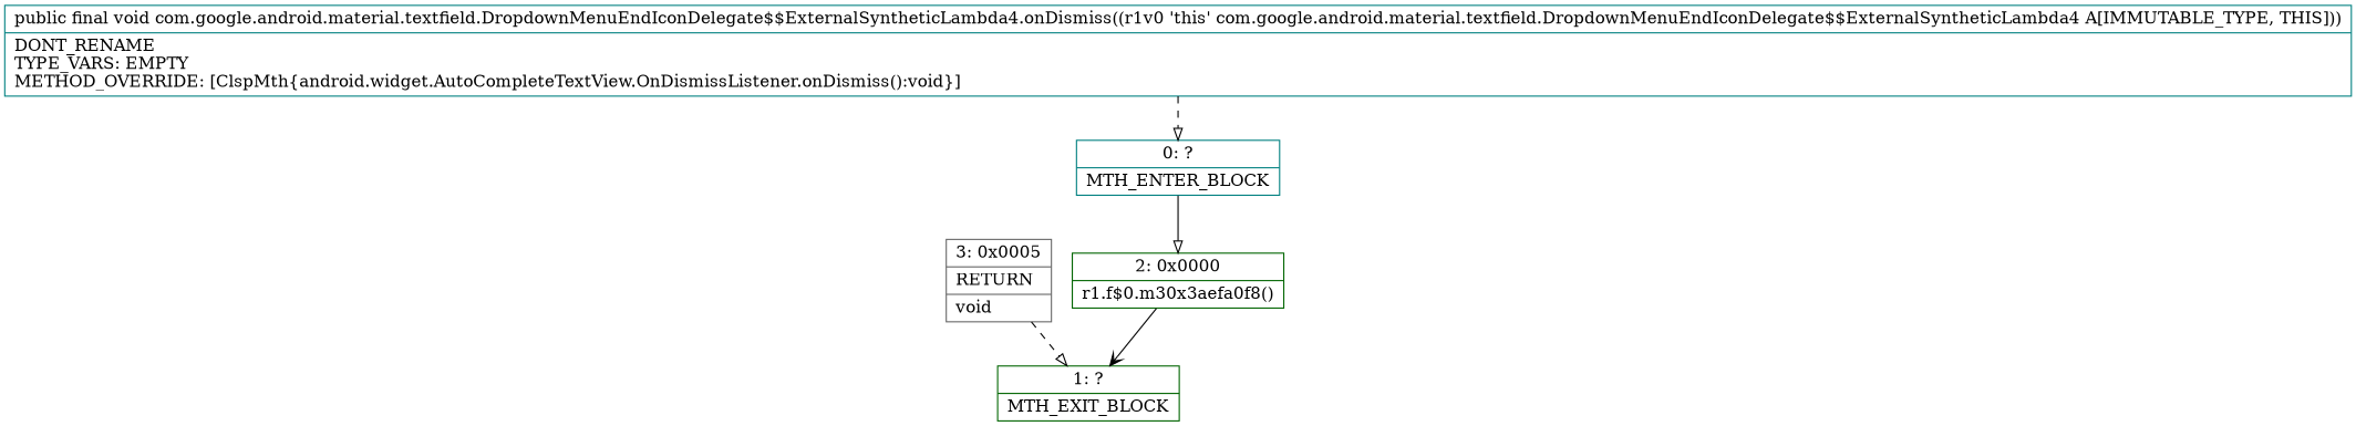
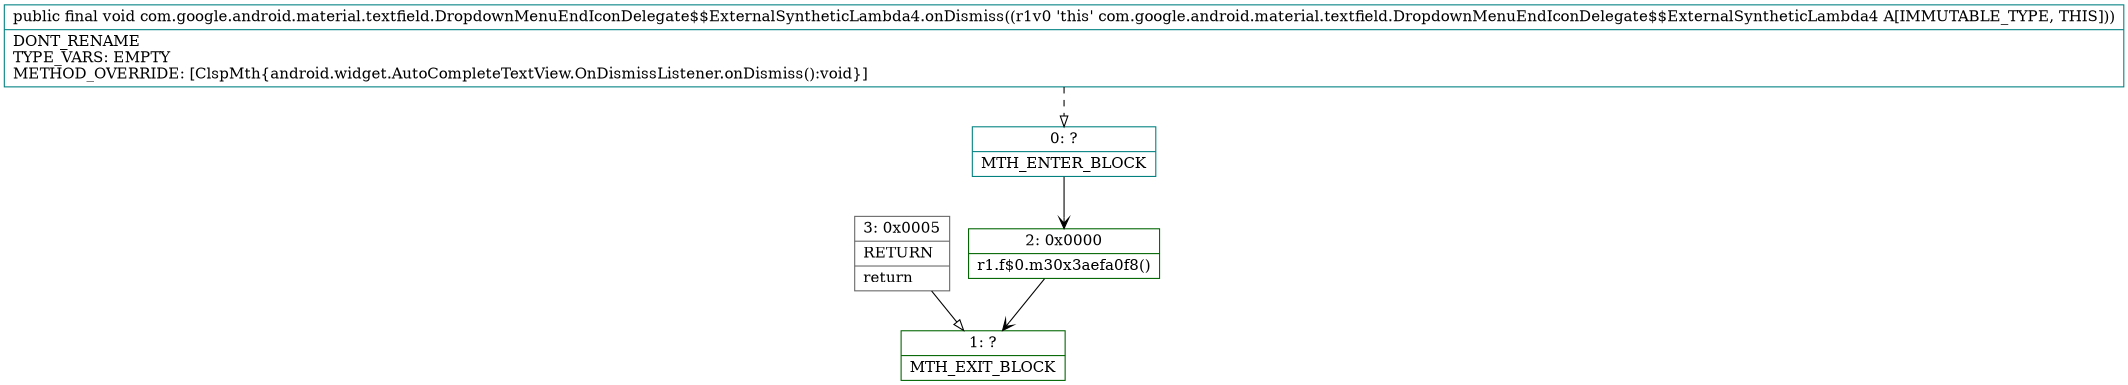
  digraph {
    node [color=teal shape=record]
    edge [arrowhead=vee style=solid]
    n1 [label="{0\:\ ?|MTH_ENTER_BLOCK\l}"]
    n2 [color=darkgreen label="{2\:\ 0x0000|r1.f$0.m30x3aefa0f8()\l}"]
    n3 [color=darkgreen label="{1\:\ ?|MTH_EXIT_BLOCK\l}"]
-   n4 [color=gray40 label="{3\:\ 0x0005|RETURN\l|void\l}"]
+   n4 [color=gray40 label="{3\:\ 0x0005|RETURN\l|return\l}"]
    n5 [label="{public final void com.google.android.material.textfield.DropdownMenuEndIconDelegate$$ExternalSyntheticLambda4.onDismiss((r1v0 'this' com.google.android.material.textfield.DropdownMenuEndIconDelegate$$ExternalSyntheticLambda4 A[IMMUTABLE_TYPE, THIS]))  | DONT_RENAME\lTYPE_VARS: EMPTY\lMETHOD_OVERRIDE: [ClspMth\{android.widget.AutoCompleteTextView.OnDismissListener.onDismiss():void\}]\l}"]
-   n1 -> n2 [arrowhead=onormal]
+   n1 -> n2
    n2 -> n3
-   n4 -> n3 [arrowhead=onormal style=dashed]
+   n4 -> n3 [arrowhead=onormal]
    n5 -> n1 [arrowhead=onormal style=dashed]
  }
